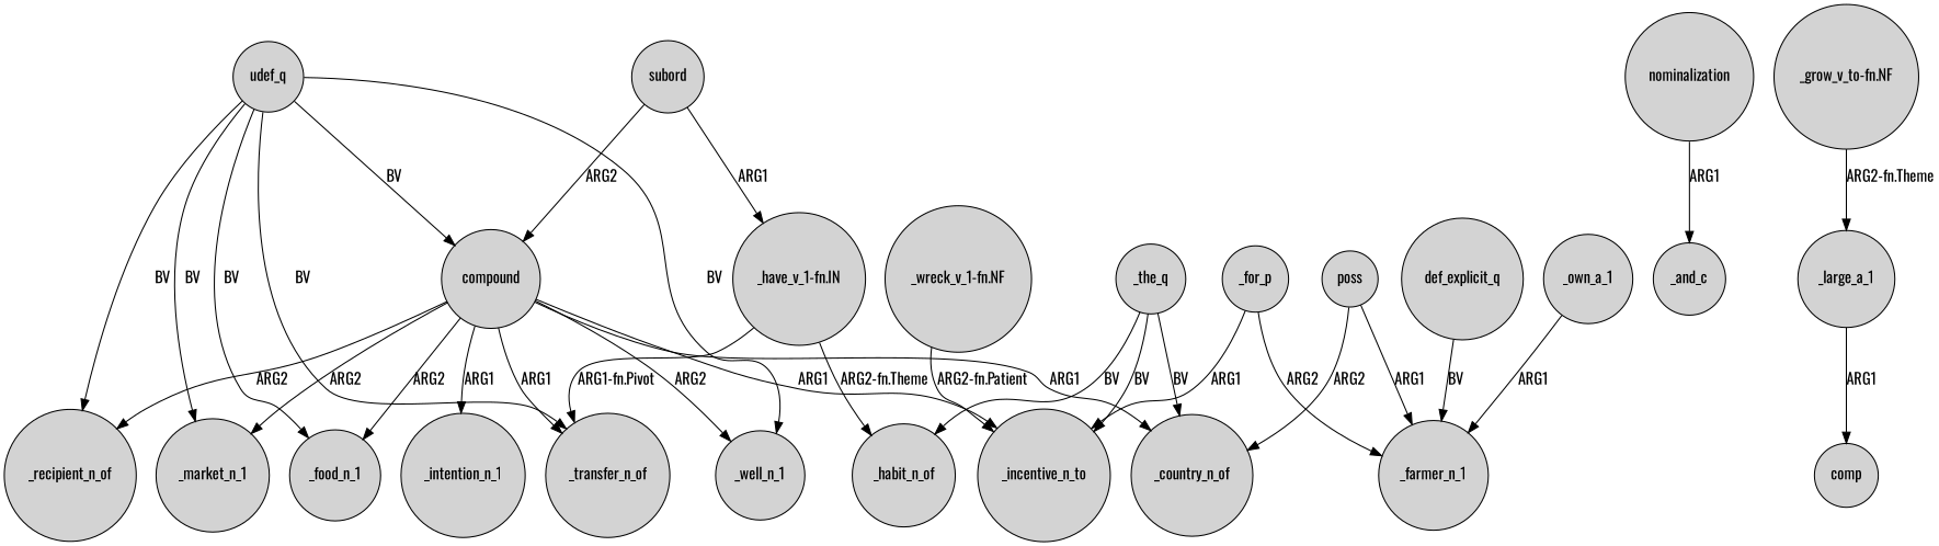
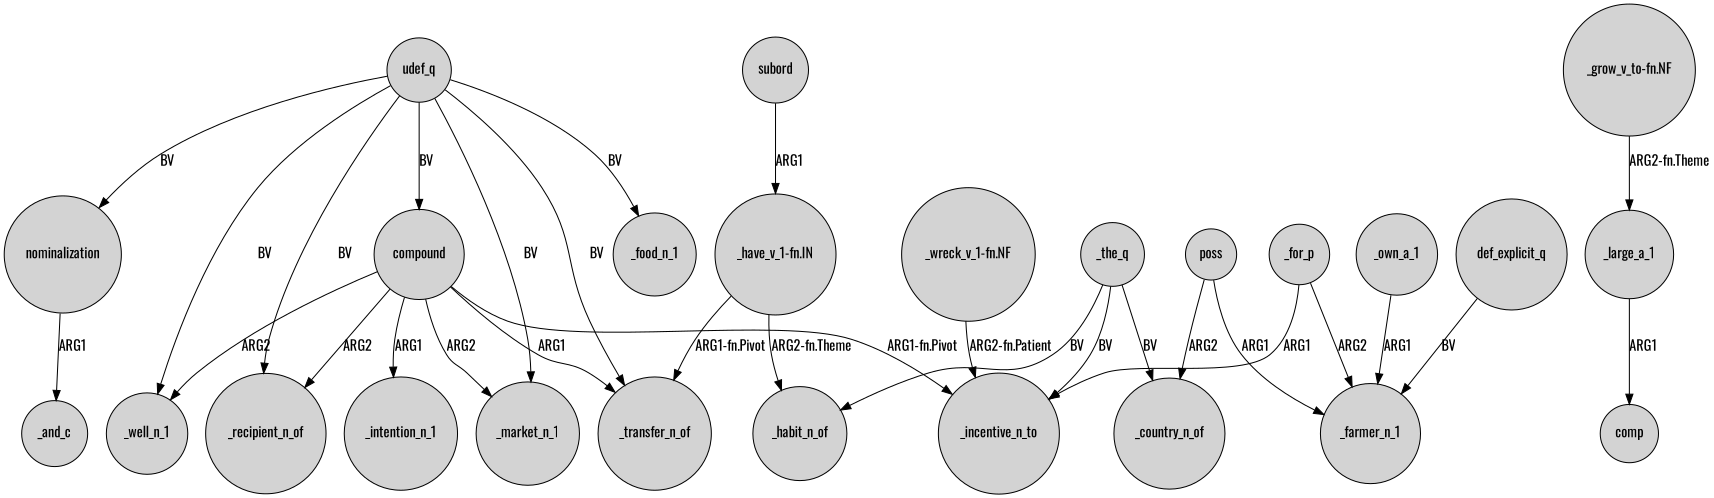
  digraph {
    fontname=Oswald
    node [fontname=Oswald shape=circle style=filled]
    edge [fontname=Oswald]
    compound
    _market_n_1
    _country_n_of
    _food_n_1
    _transfer_n_of
    _incentive_n_to
    _intention_n_1
    _well_n_1
    _recipient_n_of
    poss
    _farmer_n_1
    "_have_v_1-fn.IN"
    _habit_n_of
    "_wreck_v_1-fn.NF"
    _for_p
    _the_q
    nominalization
    _and_c
    _large_a_1
    comp
    def_explicit_q
    udef_q
    _own_a_1
    subord
    "_grow_v_to-fn.NF"
    compound -> _market_n_1 [label=ARG2]
-   compound -> _country_n_of [label=ARG1]
-   compound -> _food_n_1 [label=ARG2]
    compound -> _transfer_n_of [label=ARG1]
-   compound -> _incentive_n_to [label=ARG1]
+   compound -> _incentive_n_to [label="ARG1-fn.Pivot"]
    compound -> _intention_n_1 [label=ARG1]
    compound -> _well_n_1 [label=ARG2]
    compound -> _recipient_n_of [label=ARG2]
    poss -> _country_n_of [label=ARG2]
    poss -> _farmer_n_1 [label=ARG1]
    "_have_v_1-fn.IN" -> _transfer_n_of [label="ARG1-fn.Pivot"]
    "_have_v_1-fn.IN" -> _habit_n_of [label="ARG2-fn.Theme"]
    "_wreck_v_1-fn.NF" -> _incentive_n_to [label="ARG2-fn.Patient"]
    _for_p -> _incentive_n_to [label=ARG1]
    _for_p -> _farmer_n_1 [label=ARG2]
    _the_q -> _country_n_of [label=BV]
    _the_q -> _incentive_n_to [label=BV]
    _the_q -> _habit_n_of [label=BV]
    nominalization -> _and_c [label=ARG1]
    _large_a_1 -> comp [label=ARG1]
    def_explicit_q -> _farmer_n_1 [label=BV]
    udef_q -> compound [label=BV]
    udef_q -> _market_n_1 [label=BV]
    udef_q -> _food_n_1 [label=BV]
    udef_q -> _transfer_n_of [label=BV]
    udef_q -> _well_n_1 [label=BV]
    udef_q -> _recipient_n_of [label=BV]
+   udef_q -> nominalization [label=BV]
    _own_a_1 -> _farmer_n_1 [label=ARG1]
-   subord -> compound [label=ARG2]
    subord -> "_have_v_1-fn.IN" [label=ARG1]
    "_grow_v_to-fn.NF" -> _large_a_1 [label="ARG2-fn.Theme"]
  }
